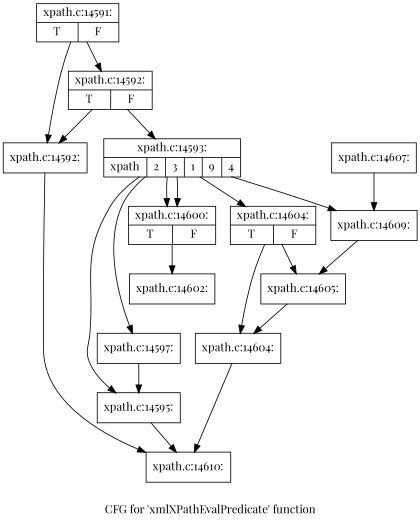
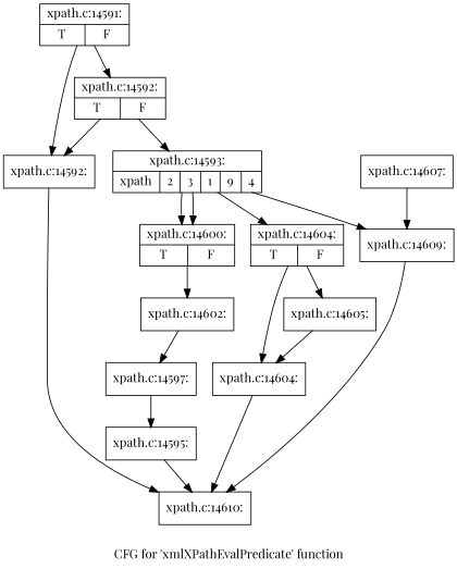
  digraph {
    fontname="Playfair Display"
    label="CFG for 'xmlXPathEvalPredicate' function"
    node [fontname="Playfair Display" shape=record]
    edge [fontname="Playfair Display"]
    n1 [label="{xpath.c:14591:|{<s0>T|<s1>F}}"]
    n2 [label="{xpath.c:14592:}"]
    n3 [label="{xpath.c:14592:|{<s0>T|<s1>F}}"]
    n4 [label="{xpath.c:14610:}"]
    n5 [label="{xpath.c:14593:|{<s0>xpath|<s1>2|<s2>3|<s3>1|<s4>9|<s5>4}}"]
    n6 [label="{xpath.c:14595:}"]
    n7 [label="{xpath.c:14597:}"]
    n8 [label="{xpath.c:14600:|{<s0>T|<s1>F}}"]
    n9 [label="{xpath.c:14604:|{<s0>T|<s1>F}}"]
    n10 [label="{xpath.c:14609:}"]
    n11 [label="{xpath.c:14607:}"]
    n12 [label="{xpath.c:14602:}"]
    n13 [label="{xpath.c:14605:}"]
    n14 [label="{xpath.c:14604:}"]
    n1 -> n2
    n1 -> n3
    n2 -> n4
    n3 -> n2
    n3 -> n5
-   n5 -> n6
-   n5 -> n7
+   n12 -> n7
    n5 -> n8
    n5 -> n8
    n5 -> n9
    n5 -> n10
    n6 -> n4
    n7 -> n6
    n8 -> n12
    n9 -> n13
    n9 -> n14
-   n10 -> n13
+   n10 -> n4
    n11 -> n10
    n13 -> n14
    n14 -> n4
  }
